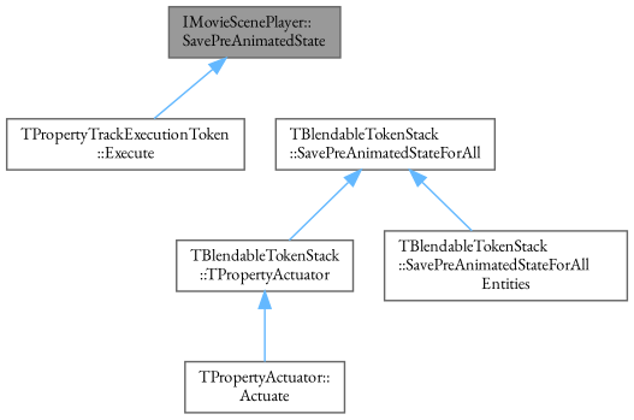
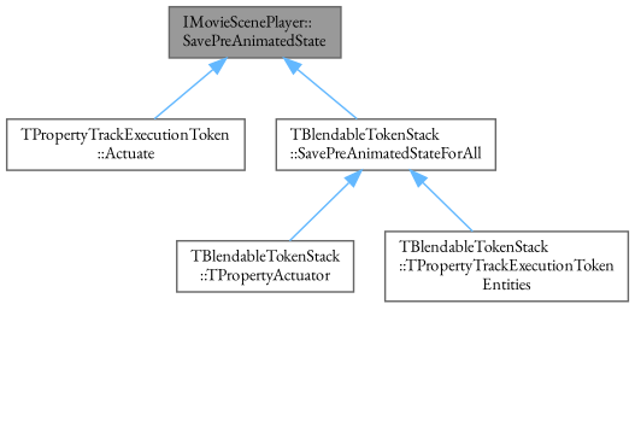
  digraph {
    fontname="EB Garamond"
    rankdir=TB
    node [color=grey40 fillcolor=white fontname="EB Garamond" fontsize=10 shape=box style=filled]
    edge [color=steelblue1 dir=back fontname="EB Garamond" fontsize=10 labelfontname=Helvetica labelfontsize=10 style=solid]
    n1 [color=gray40 fillcolor=grey60 fontcolor=black height=0.2 label="IMovieScenePlayer::\lSavePreAnimatedState" width=0.4]
-   n2 [height=0.2 label="TPropertyTrackExecutionToken\l::Execute" width=0.4]
+   n2 [height=0.2 label="TPropertyTrackExecutionToken\l::Actuate" width=0.4]
    n3 [height=0.2 label="TBlendableTokenStack\l::SavePreAnimatedStateForAll" width=0.4]
    n4 [height=0.2 label="TBlendableTokenStack\l::TPropertyActuator" width=0.4]
-   n5 [height=0.2 label="TBlendableTokenStack\l::SavePreAnimatedStateForAll\lEntities" width=0.4]
-   n6 [height=0.2 label="TPropertyActuator::\lActuate" width=0.4]
+   n5 [height=0.2 label="TBlendableTokenStack\l::TPropertyTrackExecutionToken\lEntities" width=0.4]
    n1 -> n2
+   n1 -> n3
    n3 -> n4
    n3 -> n5
-   n4 -> n6
  }
